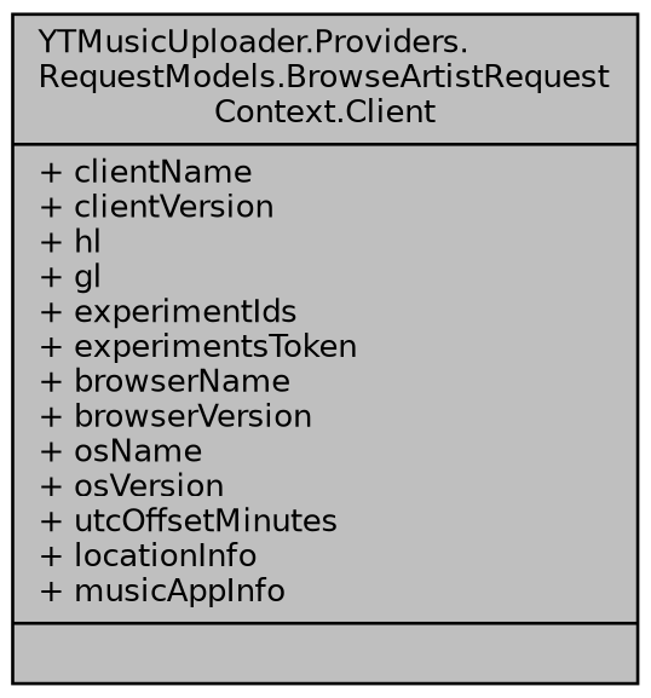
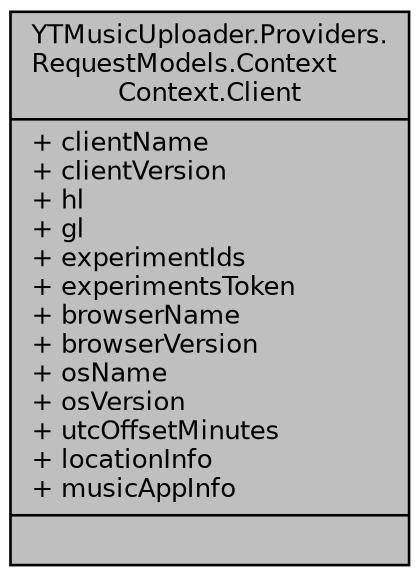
  digraph {
-   n1 [color=black fillcolor=grey75 fontcolor=black fontname=Helvetica fontsize=10 height=0.2 label="{YTMusicUploader.Providers.\lRequestModels.BrowseArtistRequest\lContext.Client\n|+ clientName\l+ clientVersion\l+ hl\l+ gl\l+ experimentIds\l+ experimentsToken\l+ browserName\l+ browserVersion\l+ osName\l+ osVersion\l+ utcOffsetMinutes\l+ locationInfo\l+ musicAppInfo\l|}" shape=record style=filled width=0.4]
+   n1 [color=black fillcolor=grey75 fontcolor=black fontname=Helvetica fontsize=10 height=0.2 label="{YTMusicUploader.Providers.\lRequestModels.Context\lContext.Client\n|+ clientName\l+ clientVersion\l+ hl\l+ gl\l+ experimentIds\l+ experimentsToken\l+ browserName\l+ browserVersion\l+ osName\l+ osVersion\l+ utcOffsetMinutes\l+ locationInfo\l+ musicAppInfo\l|}" shape=record style=filled width=0.4]
  }
